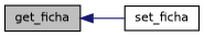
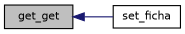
  digraph {
    rankdir=LR
    node [color=black fontname=Helvetica fontsize=10 shape=record style=filled]
-   n1 [fillcolor=grey75 fontcolor=black height=0.2 label=get_ficha width=0.4]
+   n1 [fillcolor=grey75 fontcolor=black height=0.2 label=get_get width=0.4]
    n2 [fillcolor=white height=0.2 label=set_ficha width=0.4]
    n1 -> n2 [color=midnightblue dir=back fontname=Helvetica fontsize=10 labelfontname=Helvetica labelfontsize=10 style=solid]
  }
